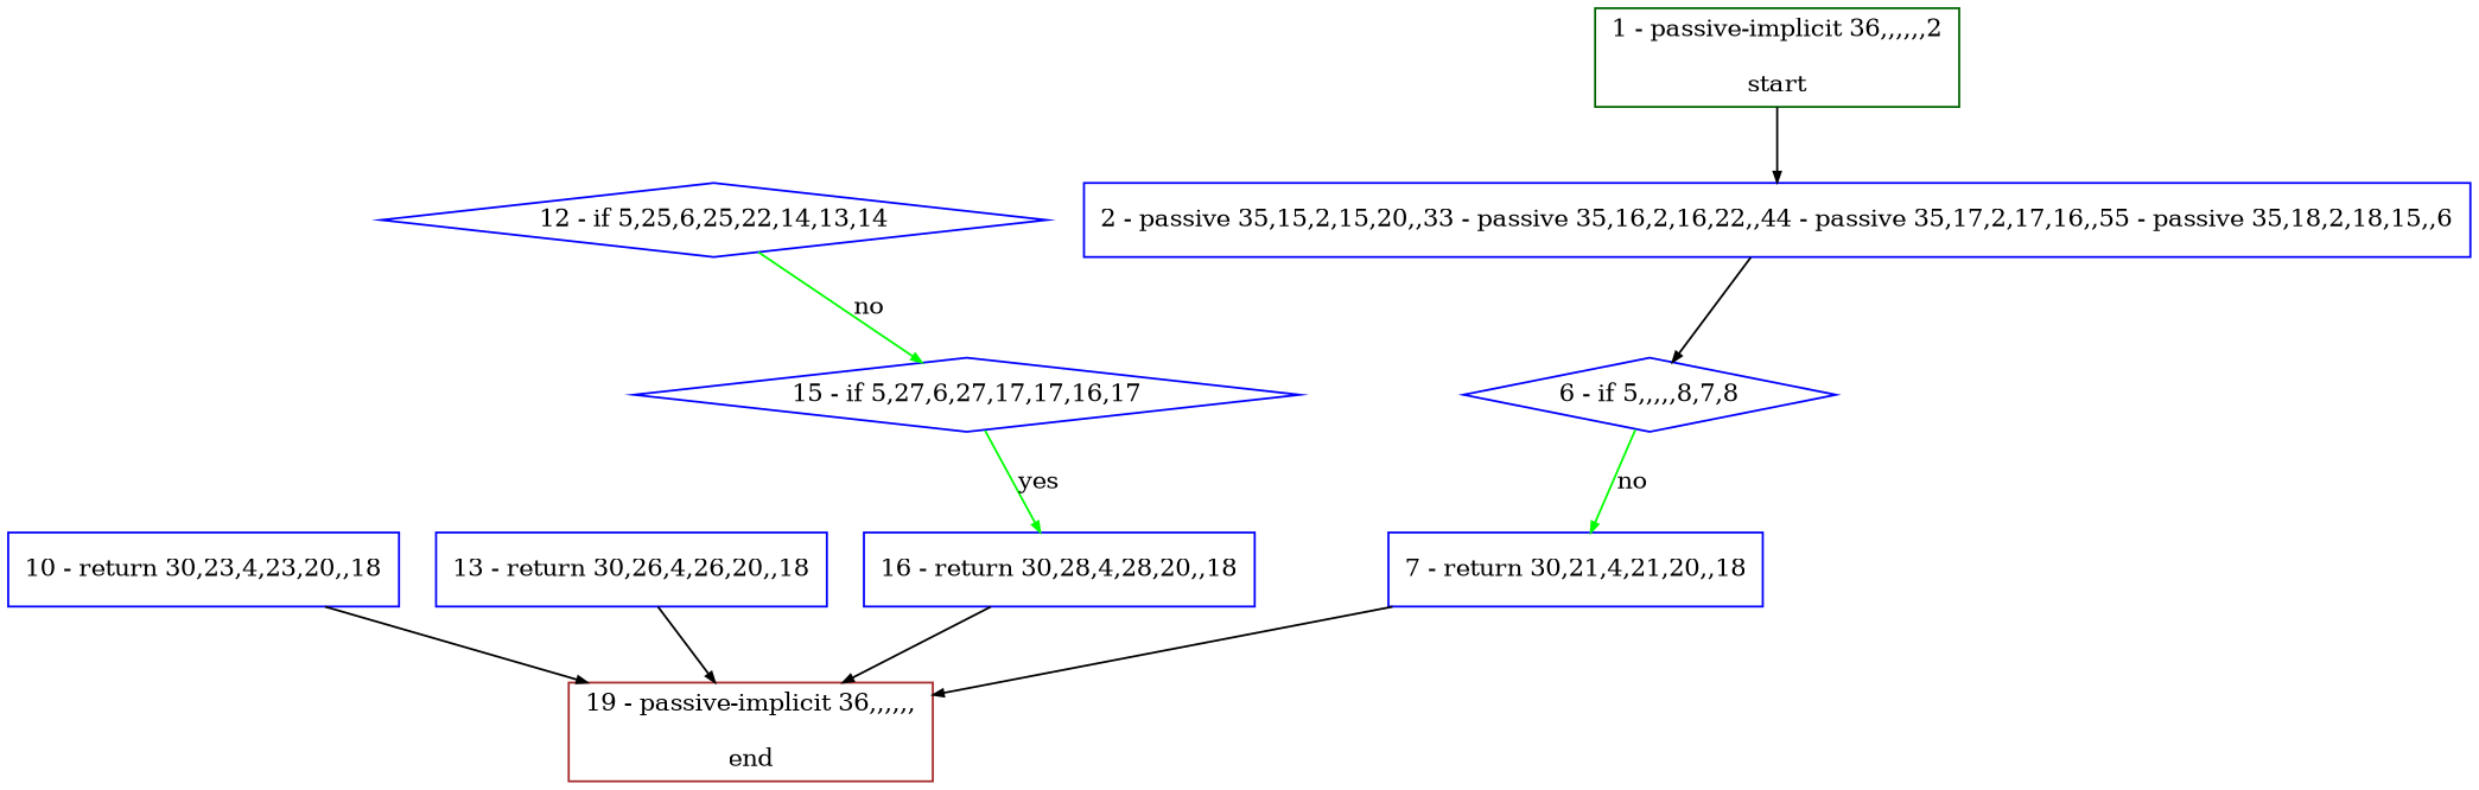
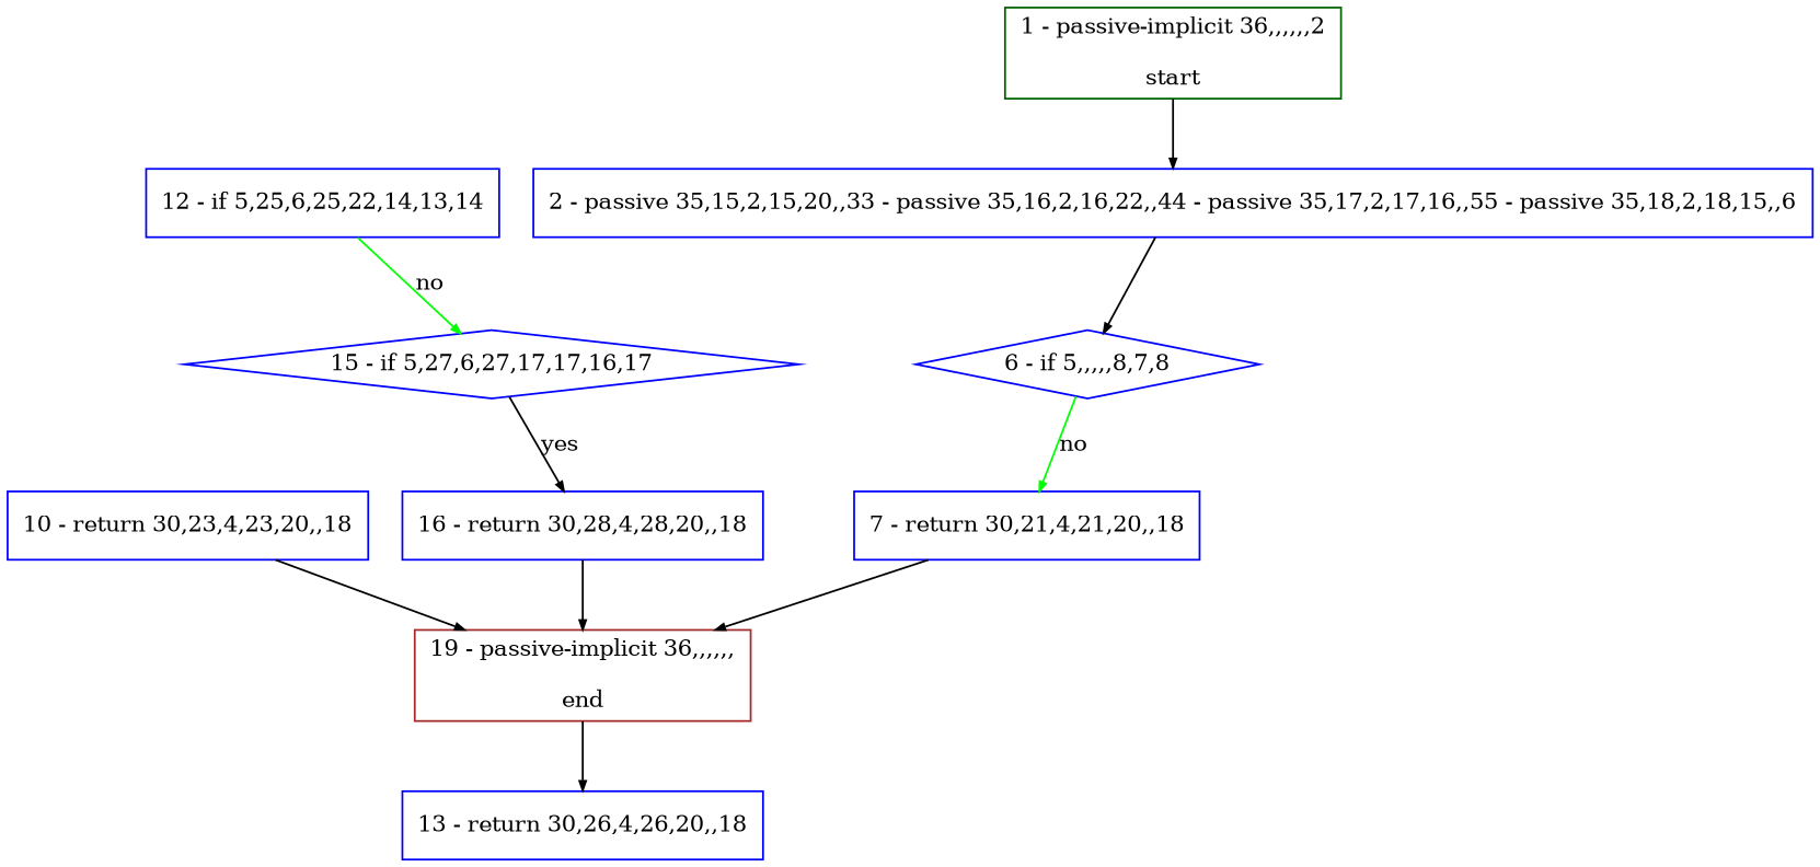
  digraph {
    bgcolor=white
    compound=true
    fillcolor="#FFFFCC"
    fontname="DejaVu Serif"
    fontsize=12
    pack=true
    packmode=clust
    style="rounded,filled"
    node [color="#0000ff" compound=true fillcolor="#ffffff" fixedsize=false fontname="DejaVu Serif" fontsize=12 node_initialized=no shape=box style=filled]
    edge [arrowhead=normal arrowsize=0.5 arrowtail=none color="#000000" compound=true dir=forward fontcolor=black fontname="DejaVu Serif" fontsize=12]
    n1 [label="2 - passive 35,15,2,15,20,,33 - passive 35,16,2,16,22,,44 - passive 35,17,2,17,16,,55 - passive 35,18,2,18,15,,6"]
    n2 [label="6 - if 5,,,,,8,7,8" shape=diamond]
    n3 [label="7 - return 30,21,4,21,20,,18"]
    n4 [color="#006400" label="1 - passive-implicit 36,,,,,,2\n\nstart"]
    n5 [color="#a52a2a" label="19 - passive-implicit 36,,,,,,\n\nend"]
    n6 [label="10 - return 30,23,4,23,20,,18"]
-   n7 [label="12 - if 5,25,6,25,22,14,13,14" shape=diamond]
+   n7 [label="12 - if 5,25,6,25,22,14,13,14"]
    n8 [label="15 - if 5,27,6,27,17,17,16,17" shape=diamond]
    n9 [label="13 - return 30,26,4,26,20,,18"]
    n10 [label="16 - return 30,28,4,28,20,,18"]
    n1 -> n2
    n2 -> n3 [color="#00ff00" label=no]
    n3 -> n5
    n4 -> n1
    n6 -> n5
    n7 -> n8 [color="#00ff00" label=no]
-   n8 -> n10 [color="#00ff00" label=yes]
-   n9 -> n5
+   n8 -> n10 [label=yes]
+   n5 -> n9
    n10 -> n5
  }
